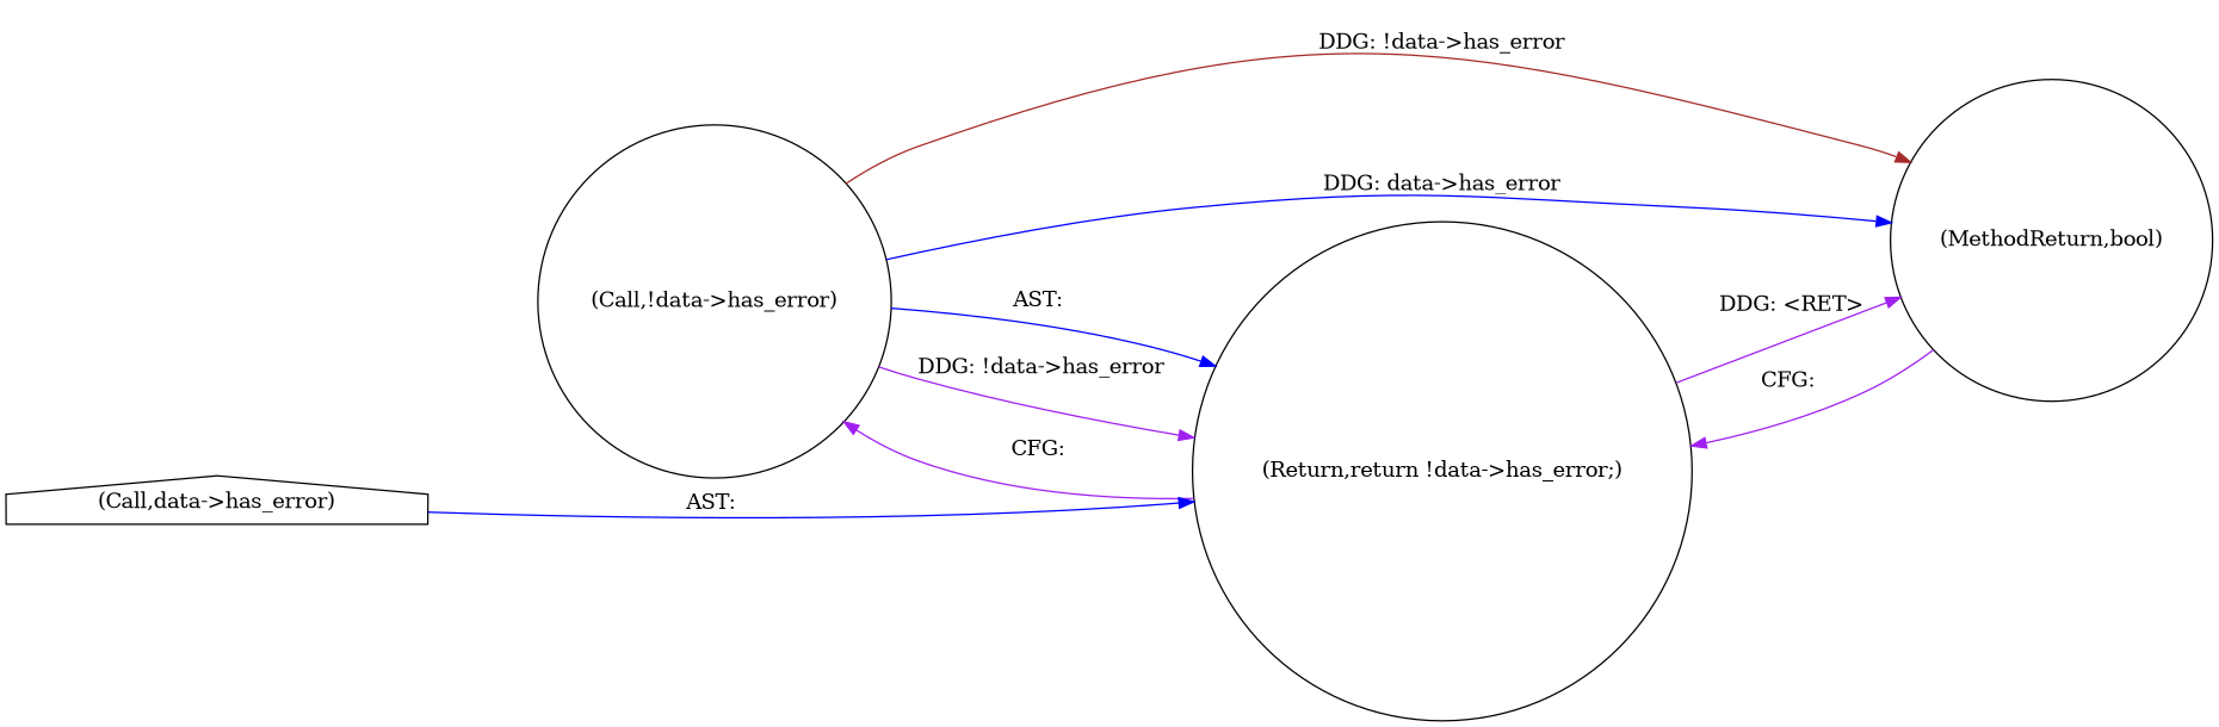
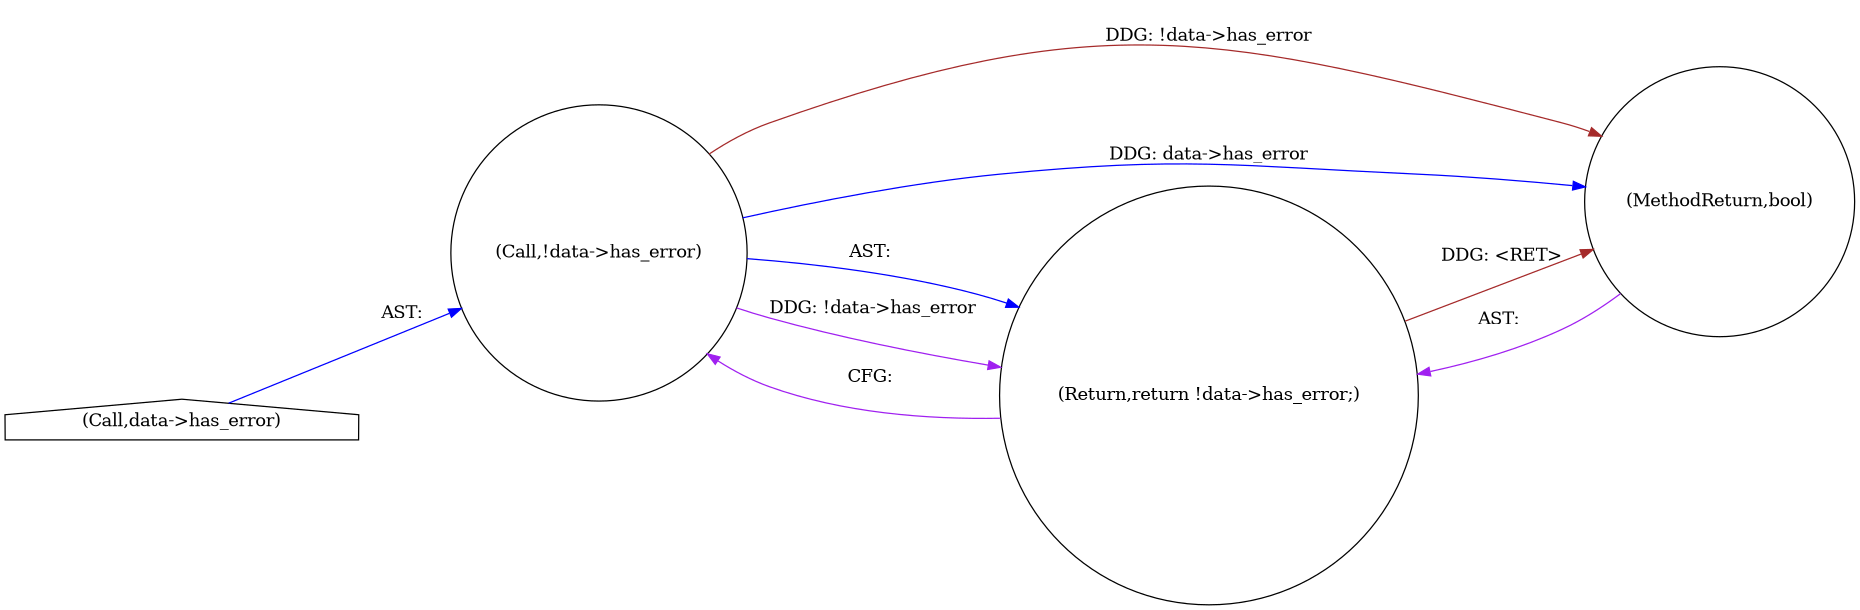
  digraph {
    rankdir=LR
    node [shape=circle]
    edge [color=blue]
    n1 [label="(Call,!data->has_error)"]
    n2 [label="(Return,return !data->has_error;)"]
    n3 [label="(MethodReturn,bool)"]
    n4 [label="(Call,data->has_error)" shape=house]
    n1 -> n2 [label="AST: "]
    n1 -> n2 [color=purple label="DDG: !data->has_error"]
    n1 -> n3 [color=brown label="DDG: !data->has_error"]
    n1 -> n3 [label="DDG: data->has_error"]
    n2 -> n1 [color=purple label="CFG: "]
-   n2 -> n3 [color=purple label="DDG: <RET>"]
-   n3 -> n2 [color=purple label="CFG: "]
-   n4 -> n2 [label="AST: "]
+   n2 -> n3 [color=brown label="DDG: <RET>"]
+   n3 -> n2 [color=purple label="AST: "]
+   n4 -> n1 [label="AST: "]
  }
